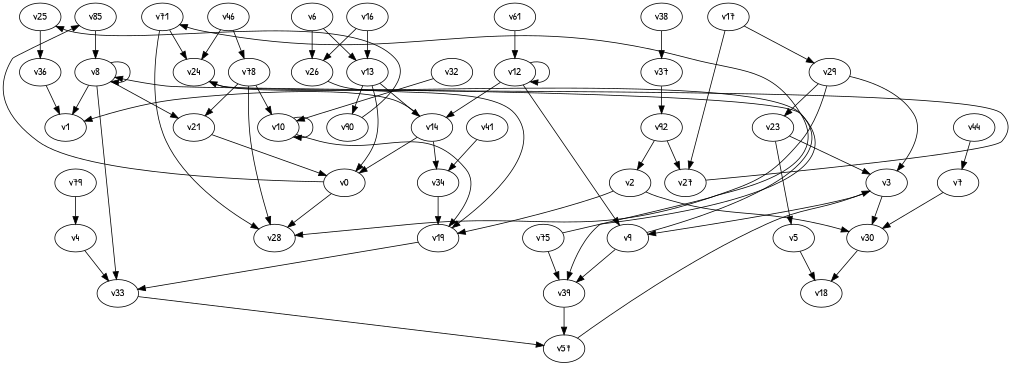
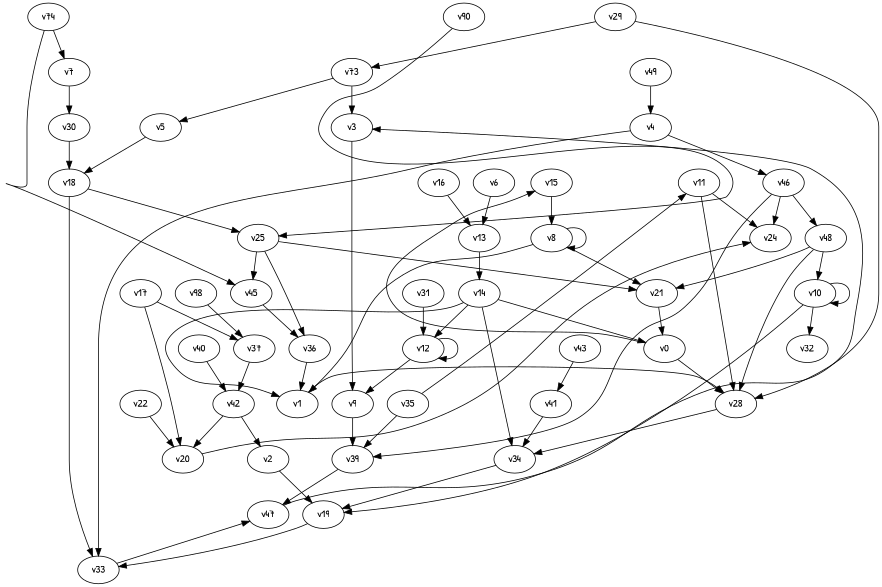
  digraph {
    fontname="Patrick Hand"
    node [fontname="Patrick Hand" player=1]
    edge [fontname="Patrick Hand"]
    v0 [player=0]
-   v15 [label=v85]
+   v15
    v28 [player=0]
    v8
    v34 [player=0]
    v1
    v2
    v19
    v30
    v33
    v18
    v3 [player=0]
    v9
    v39 [player=0]
    v4
    v46
-   v47 [player=0 label=v57]
+   v47 [player=0]
    v24 [player=0]
-   v48 [label=v78]
+   v48
    v5
    v25
    v6 [player=0]
    v13
-   v26 [player=0]
    v14
    n26 [label=v90]
    v7 [player=0]
    v21 [player=0]
    v10
-   v11 [label=v71]
+   v11
    v12
    v16 [player=0]
    v17
-   v27
+   v27 [label=v20]
    v29 [player=0]
-   v23
+   v23 [label=v73]
    v36
-   v31 [label=v61]
+   v45 [player=0]
+   v22
+   v31
    v32
-   v35 [label=v75]
-   v42 [player=0 label=v92]
+   v35
+   v42 [player=0]
    v37
-   v38 [player=0]
+   v38 [player=0 label=v98]
+   v40 [player=0]
    v41 [player=0]
-   v44
-   v49 [player=0 label=v79]
+   v43
+   v44 [label=v74]
+   v49 [player=0]
    v0 -> v15 [constraint="t >= 5"]
    v0 -> v28
    v15 -> v8
+   v28 -> v34
    v8 -> v8
    v8 -> v1
-   v8 -> v33
+   v18 -> v33
    v8 -> v21
    v34 -> v19
+   v1 -> v28 [constraint="t mod 3 == 0"]
    v2 -> v19
-   v2 -> v30
    v19 -> v33
    v30 -> v18
    v33 -> v47 [constraint="t >= 2"]
-   v3 -> v30
+   v18 -> v25
    v3 -> v9
-   v9 -> v8 [constraint="t >= 1"]
    v9 -> v39
    v39 -> v47
    v4 -> v33
+   v4 -> v46
    v46 -> v24
    v46 -> v48
    v47 -> v3 [constraint="t mod 2 == 1"]
-   v24 -> v39 [constraint="t >= 3"]
+   v46 -> v39 [constraint="t >= 3"]
    v48 -> v28
    v48 -> v21
    v48 -> v10
    v5 -> v18
+   v25 -> v21
    v25 -> v36
+   v25 -> v45
    v6 -> v13
-   v6 -> v26
-   v13 -> v0
    v13 -> v14
-   v13 -> n26
-   v26 -> v19 [constraint="t mod 4 == 3"]
    v14 -> v0
    v14 -> v34
    v14 -> v1 [constraint="t mod 4 == 0"]
-   v12 -> v14
+   v14 -> v12
    n26 -> v25 [constraint="t mod 4 == 3"]
    v7 -> v30
    v21 -> v0
    v10 -> v19 [constraint="t < 9"]
    v10 -> v10
    v11 -> v28
    v11 -> v24
    v12 -> v9
    v12 -> v12
    v16 -> v13
-   v16 -> v26
    v17 -> v27
-   v17 -> v29
+   v17 -> v37
    v27 -> v24 [constraint="t >= 2"]
    v29 -> v28
-   v29 -> v3
    v29 -> v23
    v23 -> v3
    v23 -> v5
    v36 -> v1
+   v45 -> v36
+   v22 -> v27
    v31 -> v12
-   v32 -> v10
+   v10 -> v32
    v35 -> v39
    v35 -> v11 [constraint="t >= 1"]
    v42 -> v2
    v42 -> v27
    v37 -> v42
    v38 -> v37
+   v40 -> v42
    v41 -> v34
+   v43 -> v41
    v44 -> v7
+   v44 -> v45
    v49 -> v4
  }
